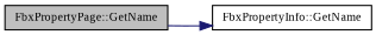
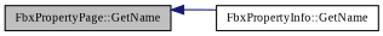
  digraph {
    rankdir=LR
    fontname="Liberation Serif"
    node [color=black fontname="Liberation Serif" fontsize=10 shape=record style=filled]
    n1 [fillcolor=grey75 fontcolor=black height=0.2 label="FbxPropertyPage::GetName" width=0.4]
    n2 [fillcolor=white height=0.2 label="FbxPropertyInfo::GetName" width=0.4]
-   n1 -> n2 [color=midnightblue fontname="Liberation Serif" fontsize=10 labelfontname=Helvetica labelfontsize=10 style=solid]
+   n2 -> n1 [color=midnightblue fontname="Liberation Serif" fontsize=10 labelfontname=Helvetica labelfontsize=10 style=solid]
  }
